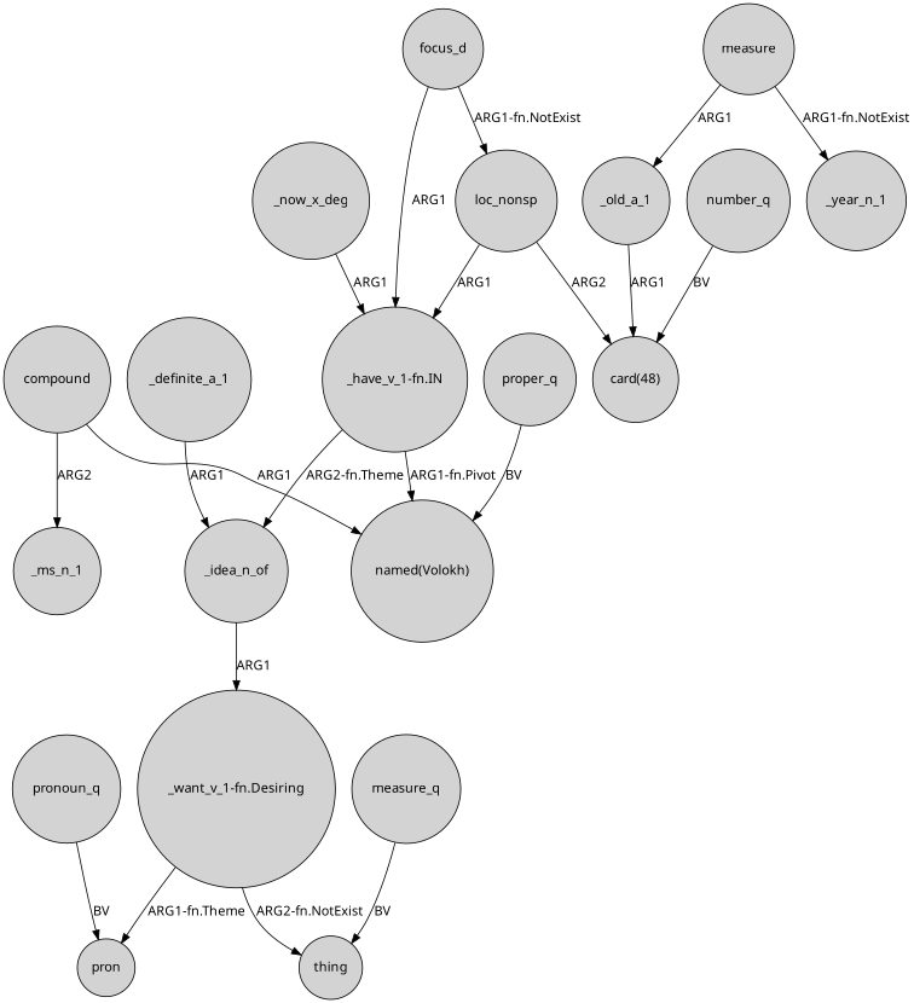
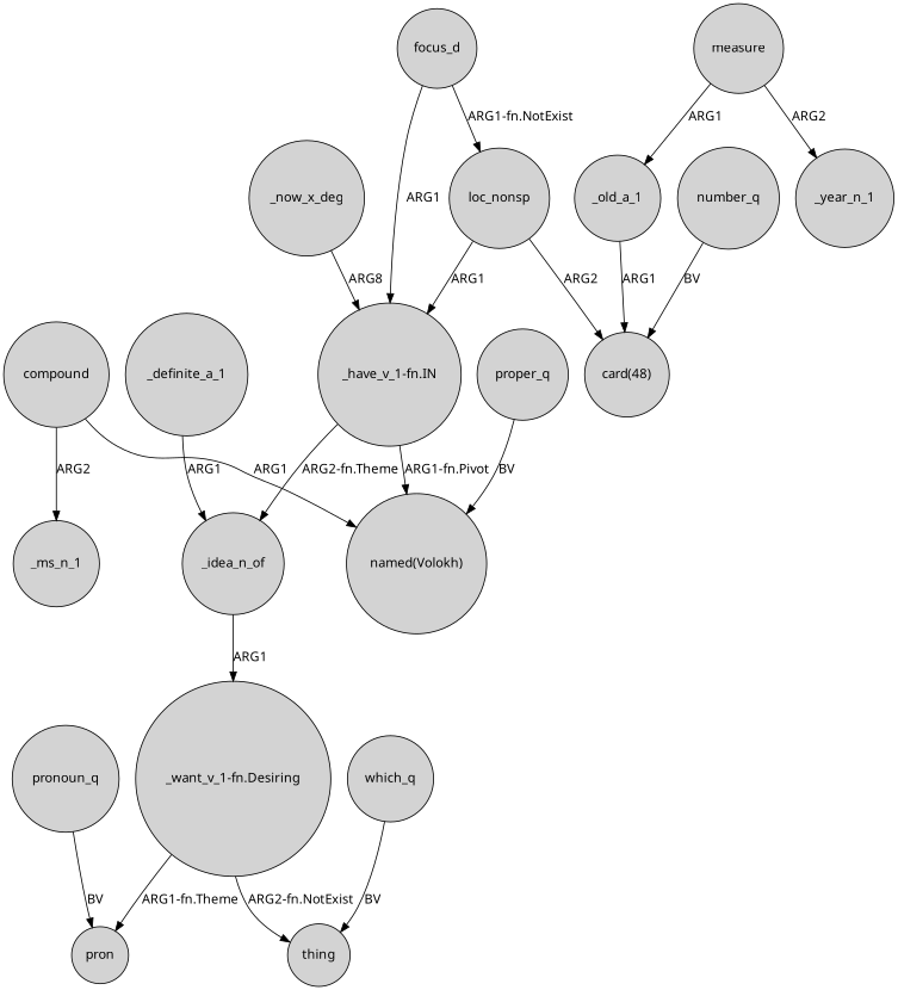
  digraph {
    fontname="Noto Sans"
    node [fontname="Noto Sans" shape=circle style=filled]
    edge [fontname="Noto Sans"]
    focus_d
    "_have_v_1-fn.IN"
    loc_nonsp
    "named(Volokh)"
    _idea_n_of
    "card(48)"
    "_want_v_1-fn.Desiring"
    measure
    _year_n_1
    _old_a_1
    pron
    thing
    _now_x_deg
    compound
    _ms_n_1
    _definite_a_1
    pronoun_q
    proper_q
    number_q
-   which_q [label=measure_q]
+   which_q
    focus_d -> "_have_v_1-fn.IN" [label=ARG1]
    focus_d -> loc_nonsp [label="ARG1-fn.NotExist"]
    "_have_v_1-fn.IN" -> "named(Volokh)" [label="ARG1-fn.Pivot"]
    "_have_v_1-fn.IN" -> _idea_n_of [label="ARG2-fn.Theme"]
    loc_nonsp -> "_have_v_1-fn.IN" [label=ARG1]
    loc_nonsp -> "card(48)" [label=ARG2]
    _idea_n_of -> "_want_v_1-fn.Desiring" [label=ARG1]
    "_want_v_1-fn.Desiring" -> pron [label="ARG1-fn.Theme"]
    "_want_v_1-fn.Desiring" -> thing [label="ARG2-fn.NotExist"]
-   measure -> _year_n_1 [label="ARG1-fn.NotExist"]
+   measure -> _year_n_1 [label=ARG2]
    measure -> _old_a_1 [label=ARG1]
    _old_a_1 -> "card(48)" [label=ARG1]
-   _now_x_deg -> "_have_v_1-fn.IN" [label=ARG1]
+   _now_x_deg -> "_have_v_1-fn.IN" [label=ARG8]
    compound -> "named(Volokh)" [label=ARG1]
    compound -> _ms_n_1 [label=ARG2]
    _definite_a_1 -> _idea_n_of [label=ARG1]
    pronoun_q -> pron [label=BV]
    proper_q -> "named(Volokh)" [label=BV]
    number_q -> "card(48)" [label=BV]
    which_q -> thing [label=BV]
  }
